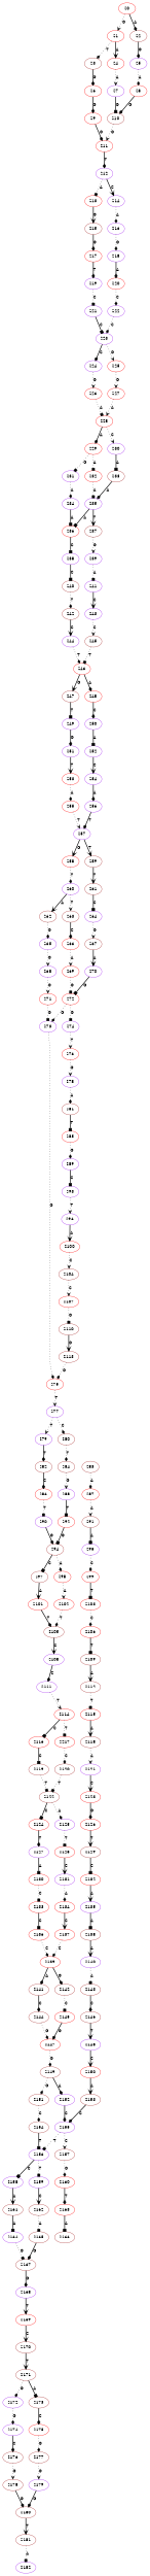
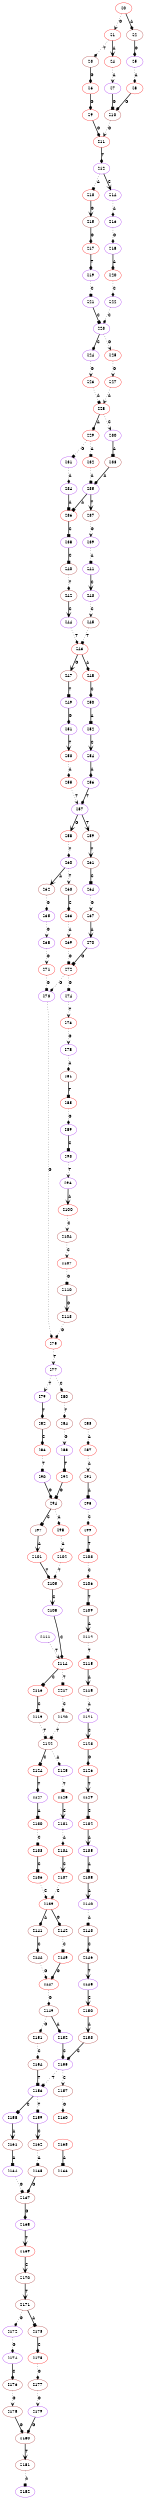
  strict digraph {
    fontname=Lato
    node [color=purple fontname=Lato]
    edge [arrowhead=diamond fontname=Lato style=bold]
    S0 [color=red]
    S1 [color=red]
    S2 [color=brown]
    S3 [color=brown]
    S4 [color=red]
    S5
    S6 [color=red]
    S7
    S8 [color=red]
    S9 [color=red]
    S10 [color=brown]
    S11 [color=red]
    S12
    S13 [color=red]
    S14
    S15 [color=brown]
    S16
    S17 [color=red]
    S18
    S19
    S20 [color=red]
    S21
    S22
    S23
    S24
    S25 [color=red]
    S26 [color=red]
    S27 [color=red]
    S28 [color=red]
    S29 [color=red]
    S30
    S31
    S32 [color=red]
    S33 [color=brown]
    S34
    S35
    S36 [color=red]
    S37 [color=brown]
    S38
    S39
    S40 [color=brown]
    S41
    S42 [color=brown]
    S43
    S44
    S45 [color=brown]
    S46 [color=red]
    S47 [color=brown]
    S48 [color=red]
    S49
    S50
    S51
    S52
    S53 [color=red]
    S54
    S55 [color=red]
    S56
    S57
    S58 [color=red]
    S59 [color=brown]
    S60
    S61 [color=brown]
    S62 [color=brown]
    S63 [color=brown]
    S64
    S65
    S66 [color=red]
    S67 [color=brown]
    S68
    S69 [color=red]
    S70
    S71 [color=red]
    S72 [color=red]
    S73
    S74
    S75 [color=red]
    S76 [color=red]
    S77
    S78
    S79
    S80 [color=brown]
    S81 [color=brown]
    S82 [color=brown]
    S84 [color=brown]
    S85 [color=red]
    S86 [color=red]
    S83 [color=brown]
    S87 [color=red]
    S88
    S89
    S90
    S91 [color=brown]
    S92 [color=red]
    S93
    S94 [color=brown]
    S95
    S96
    S97 [color=brown]
    S98 [color=red]
    S99 [color=red]
    S100 [color=red]
    S101 [color=red]
    S102 [color=red]
    S103 [color=red]
    S104 [color=brown]
    S105 [color=brown]
    S106 [color=red]
    S107 [color=red]
    S108
    S109 [color=brown]
    S110 [color=brown]
    S111
    S112 [color=brown]
    S113 [color=brown]
    S114 [color=red]
    S115 [color=red]
    S116 [color=red]
    n118 [color=red label=S217]
    S118 [color=brown]
    S119 [color=brown]
    S120 [color=brown]
    S121
    S122 [color=brown]
    S123 [color=red]
    S124 [color=red]
    S125
    S126 [color=red]
    S127
    S128 [color=red]
    S129 [color=brown]
    S130 [color=red]
    S131
    S132 [color=red]
    S133 [color=red]
    S134 [color=red]
    S135
    S136 [color=red]
    S137 [color=red]
    S138 [color=brown]
    S139 [color=red]
    S140
    S141 [color=brown]
    S142 [color=brown]
    S143 [color=brown]
    S144 [color=brown]
    S145 [color=red]
    S146 [color=brown]
    S147 [color=red]
    S148
    S149 [color=brown]
    S150 [color=red]
    S151 [color=brown]
    S152
    S153 [color=brown]
    S154 [color=brown]
    S155
    S156
    S157 [color=brown]
    S158
    S159
    S160 [color=red]
    S161 [color=brown]
    S162 [color=brown]
    S163 [color=red]
    S164
    S165 [color=brown]
    S166 [color=brown]
    S167 [color=brown]
    S168
    S169 [color=red]
    S170 [color=brown]
    S171 [color=brown]
    S172
    S173 [color=brown]
    S174
    S175 [color=red]
    S176 [color=brown]
    S177 [color=brown]
    S178 [color=brown]
    S179
    S180 [color=brown]
    S181 [color=brown]
    S182
    S0 -> S1 [arrowhead=vee label=G style=dotted]
    S0 -> S2 [label=A]
    S1 -> S3 [label=T style=dotted]
    S1 -> S4 [arrowhead=vee label=A]
    S2 -> S5 [label=G]
    S3 -> S6 [label=G]
    S4 -> S7 [arrowhead=vee label=A style=dotted]
    S5 -> S8 [label=A style=dotted]
    S6 -> S9 [label=G]
    S7 -> S10 [arrowhead=box label=G]
    S8 -> S10 [label=G]
    S9 -> S11 [label=G]
    S10 -> S11 [arrowhead=vee label=G style=dotted]
    S11 -> S12 [label=T]
    S12 -> S13 [arrowhead=box label=A style=dotted]
    S12 -> S14 [arrowhead=vee label=C]
    S13 -> S15 [arrowhead=vee label=G]
    S14 -> S16 [label=A style=dotted]
    S15 -> S17 [label=G]
    S16 -> S18 [label=G style=dotted]
    S17 -> S19 [label=T]
    S18 -> S20 [label=A]
    S19 -> S21 [arrowhead=box label=C style=dotted]
    S20 -> S22 [label=C style=dotted]
    S21 -> S23 [arrowhead=box label=C]
    S22 -> S23 [label=C style=dotted]
    S23 -> S24 [label=C]
    S23 -> S25 [arrowhead=vee label=G style=dotted]
    S24 -> S26 [arrowhead=vee label=G style=dotted]
    S25 -> S27 [arrowhead=vee label=G style=dotted]
    S26 -> S28 [arrowhead=box label=A style=dotted]
    S27 -> S28 [arrowhead=vee label=A style=dotted]
    S28 -> S29 [label=A]
    S28 -> S30 [arrowhead=vee label=C style=dotted]
    S29 -> S31 [arrowhead=box label=G style=dotted]
    S29 -> S32 [arrowhead=box label=A style=dotted]
    S30 -> S33 [arrowhead=box label=A]
    S31 -> S34 [label=A style=dotted]
    S32 -> S35 [arrowhead=box label=A style=dotted]
    S33 -> S35 [label=A]
    S34 -> S36 [arrowhead=box label=A]
    S35 -> S36 [arrowhead=box label=A]
    S35 -> S37 [arrowhead=vee label=T]
    S36 -> S38 [arrowhead=box label=C]
    S37 -> S39 [arrowhead=vee label=G style=dotted]
    S38 -> S40 [arrowhead=box label=C]
    S39 -> S41 [arrowhead=box label=A style=dotted]
    S40 -> S42 [label=T style=dotted]
    S41 -> S43 [arrowhead=vee label=C]
    S42 -> S44 [arrowhead=vee label=C]
    S43 -> S45 [arrowhead=vee label=C style=dotted]
    S44 -> S46 [label=T style=dotted]
    S45 -> S46 [arrowhead=box label=T style=dotted]
    S46 -> S47 [arrowhead=vee label=G]
    S46 -> S48 [label=A]
    S47 -> S49 [arrowhead=box label=T]
    S48 -> S50 [label=C]
    S49 -> S51 [label=G]
    S50 -> S52 [arrowhead=box label=A]
    S51 -> S53 [arrowhead=vee label=T]
    S52 -> S54 [arrowhead=vee label=C]
    S53 -> S55 [label=A style=dotted]
    S54 -> S56 [label=A]
    S55 -> S57 [arrowhead=vee label=T style=dotted]
    S56 -> S57 [label=T]
    S57 -> S58 [arrowhead=vee label=G]
    S57 -> S59 [arrowhead=vee label=T]
    S58 -> S60 [label=T style=dotted]
    S59 -> S61 [arrowhead=vee label=T]
    S60 -> S62 [arrowhead=vee label=A]
    S60 -> S63 [arrowhead=vee label=T style=dotted]
    S61 -> S64 [arrowhead=box label=C]
    S62 -> S65 [label=G style=dotted]
    S63 -> S66 [label=C]
    S64 -> S67 [arrowhead=vee label=G style=dotted]
    S65 -> S68 [arrowhead=vee label=G style=dotted]
    S66 -> S69 [arrowhead=vee label=A style=dotted]
    S67 -> S70 [arrowhead=vee label=A]
    S68 -> S71 [arrowhead=vee label=G style=dotted]
    S69 -> S72 [arrowhead=box label=G style=dotted]
    S70 -> S72 [arrowhead=box label=G]
    S71 -> S73 [arrowhead=box label=G style=dotted]
    S72 -> S73 [label=G style=dotted]
    S72 -> S74 [arrowhead=box label=G style=dotted]
    S73 -> S75 [label=G style=dotted]
    S74 -> S76 [arrowhead=vee label=T style=dotted]
    S75 -> S77 [arrowhead=vee label=T style=dotted]
    S76 -> S78 [arrowhead=vee label=G style=dotted]
    S77 -> S79 [arrowhead=vee label=T style=dotted]
    S77 -> S80 [label=C style=dotted]
    S78 -> S81 [label=A style=dotted]
    S79 -> S82 [label=T]
    S80 -> S84 [label=T style=dotted]
    S81 -> S85 [arrowhead=box label=T]
    S82 -> S86 [label=C]
    S84 -> S88 [arrowhead=vee label=G style=dotted]
    S85 -> S89 [label=G style=dotted]
    S86 -> S90 [arrowhead=box label=T style=dotted]
    S83 -> S87 [label=A style=dotted]
    S87 -> S91 [arrowhead=vee label=A style=dotted]
    S88 -> S92 [arrowhead=box label=T]
    S89 -> S93 [arrowhead=box label=C]
    S90 -> S94 [label=G]
    S91 -> S95 [arrowhead=box label=A]
    S92 -> S94 [arrowhead=box label=G]
    S93 -> S96 [arrowhead=vee label=T style=dotted]
    S94 -> S97 [arrowhead=box label=C]
    S94 -> S98 [label=A style=dotted]
    S95 -> S99 [label=C style=dotted]
    S96 -> S100 [arrowhead=vee label=A]
    S97 -> S101 [arrowhead=vee label=A]
    S98 -> S102 [arrowhead=vee label=A style=dotted]
    S99 -> S103 [arrowhead=box label=T]
    S100 -> S104 [arrowhead=vee label=C style=dotted]
    S101 -> S105 [label=T]
    S102 -> S105 [label=T style=dotted]
    S103 -> S106 [label=C style=dotted]
    S104 -> S107 [arrowhead=vee label=C style=dotted]
    S105 -> S108 [arrowhead=vee label=C]
    S106 -> S109 [arrowhead=box label=T]
    S107 -> S110 [arrowhead=box label=G style=dotted]
-   S108 -> S111 [label=C]
+   S108 -> S114 [label=C]
    S109 -> S112 [arrowhead=vee label=A]
    S110 -> S113 [arrowhead=vee label=G]
    S111 -> S114 [arrowhead=vee label=T style=dotted]
    S112 -> S115 [arrowhead=box label=T style=dotted]
    S113 -> S75 [label=G style=dotted]
    S114 -> S116 [arrowhead=box label=C]
    S114 -> n118 [arrowhead=box label=T style=dotted]
    S115 -> S118 [arrowhead=vee label=A]
    S116 -> S119 [arrowhead=box label=C]
    n118 -> S120 [label=C style=dotted]
    S118 -> S121 [arrowhead=vee label=A style=dotted]
    S119 -> S122 [arrowhead=box label=T style=dotted]
    S120 -> S122 [arrowhead=box label=T style=dotted]
    S121 -> S123 [arrowhead=vee label=C]
    S122 -> S124 [arrowhead=box label=C]
    S122 -> S125 [label=A style=dotted]
    S123 -> S126 [label=G]
    S124 -> S127 [label=T]
    S125 -> S128 [arrowhead=box label=T style=dotted]
    S126 -> S129 [arrowhead=vee label=T]
    S127 -> S130 [arrowhead=box label=A]
    S128 -> S131 [arrowhead=vee label=C]
    S129 -> S132 [arrowhead=box label=C]
    S130 -> S133 [arrowhead=box label=C style=dotted]
    S131 -> S134 [label=A style=dotted]
    S132 -> S135 [arrowhead=vee label=A]
    S133 -> S136 [arrowhead=box label=C]
    S134 -> S137 [arrowhead=vee label=C]
    S135 -> S138 [arrowhead=box label=A]
    S136 -> S139 [label=C style=dotted]
    S137 -> S139 [label=C style=dotted]
    S138 -> S140 [arrowhead=vee label=A]
    S139 -> S141 [label=A]
    S139 -> S142 [label=G]
    S140 -> S143 [arrowhead=box label=A style=dotted]
    S141 -> S144 [label=C]
    S142 -> S145 [arrowhead=box label=C style=dotted]
    S143 -> S146 [label=C]
    S144 -> S147 [label=G style=dotted]
    S145 -> S147 [label=G]
    S146 -> S148 [arrowhead=vee label=T]
    S147 -> S149 [label=G style=dotted]
    S148 -> S150 [arrowhead=vee label=C]
    S149 -> S151 [label=G style=dotted]
    S149 -> S152 [label=A]
    S150 -> S153 [arrowhead=vee label=A]
    S151 -> S154 [label=C style=dotted]
    S152 -> S155 [label=C]
    S153 -> S155 [label=C]
    S154 -> S156 [arrowhead=box label=T]
    S155 -> S156 [arrowhead=box label=T style=dotted]
    S155 -> S157 [arrowhead=vee label=C style=dotted]
    S156 -> S158 [arrowhead=box label=C]
    S156 -> S159 [arrowhead=box label=T style=dotted]
    S157 -> S160 [label=G style=dotted]
    S158 -> S161 [arrowhead=vee label=A]
    S159 -> S162 [arrowhead=vee label=C]
-   S160 -> S163 [label=T]
    S161 -> S164 [arrowhead=box label=A]
    S162 -> S165 [arrowhead=box label=A style=dotted]
    S163 -> S166 [arrowhead=box label=A]
    S164 -> S167 [arrowhead=box label=G style=dotted]
    S165 -> S167 [label=G]
    S167 -> S168 [label=G]
    S168 -> S169 [arrowhead=vee label=T]
    S169 -> S170 [arrowhead=vee label=C]
    S170 -> S171 [arrowhead=vee label=T]
    S171 -> S172 [label=G style=dotted]
    S171 -> S173 [arrowhead=box label=A]
    S172 -> S174 [label=G style=dotted]
    S173 -> S175 [label=C]
    S174 -> S176 [label=C]
    S175 -> S177 [label=G style=dotted]
    S176 -> S178 [arrowhead=vee label=G style=dotted]
    S177 -> S179 [arrowhead=vee label=G style=dotted]
    S178 -> S180 [label=G]
    S179 -> S180 [label=G]
    S180 -> S181 [arrowhead=vee label=T]
    S181 -> S182 [arrowhead=box label=A style=dotted]
  }
